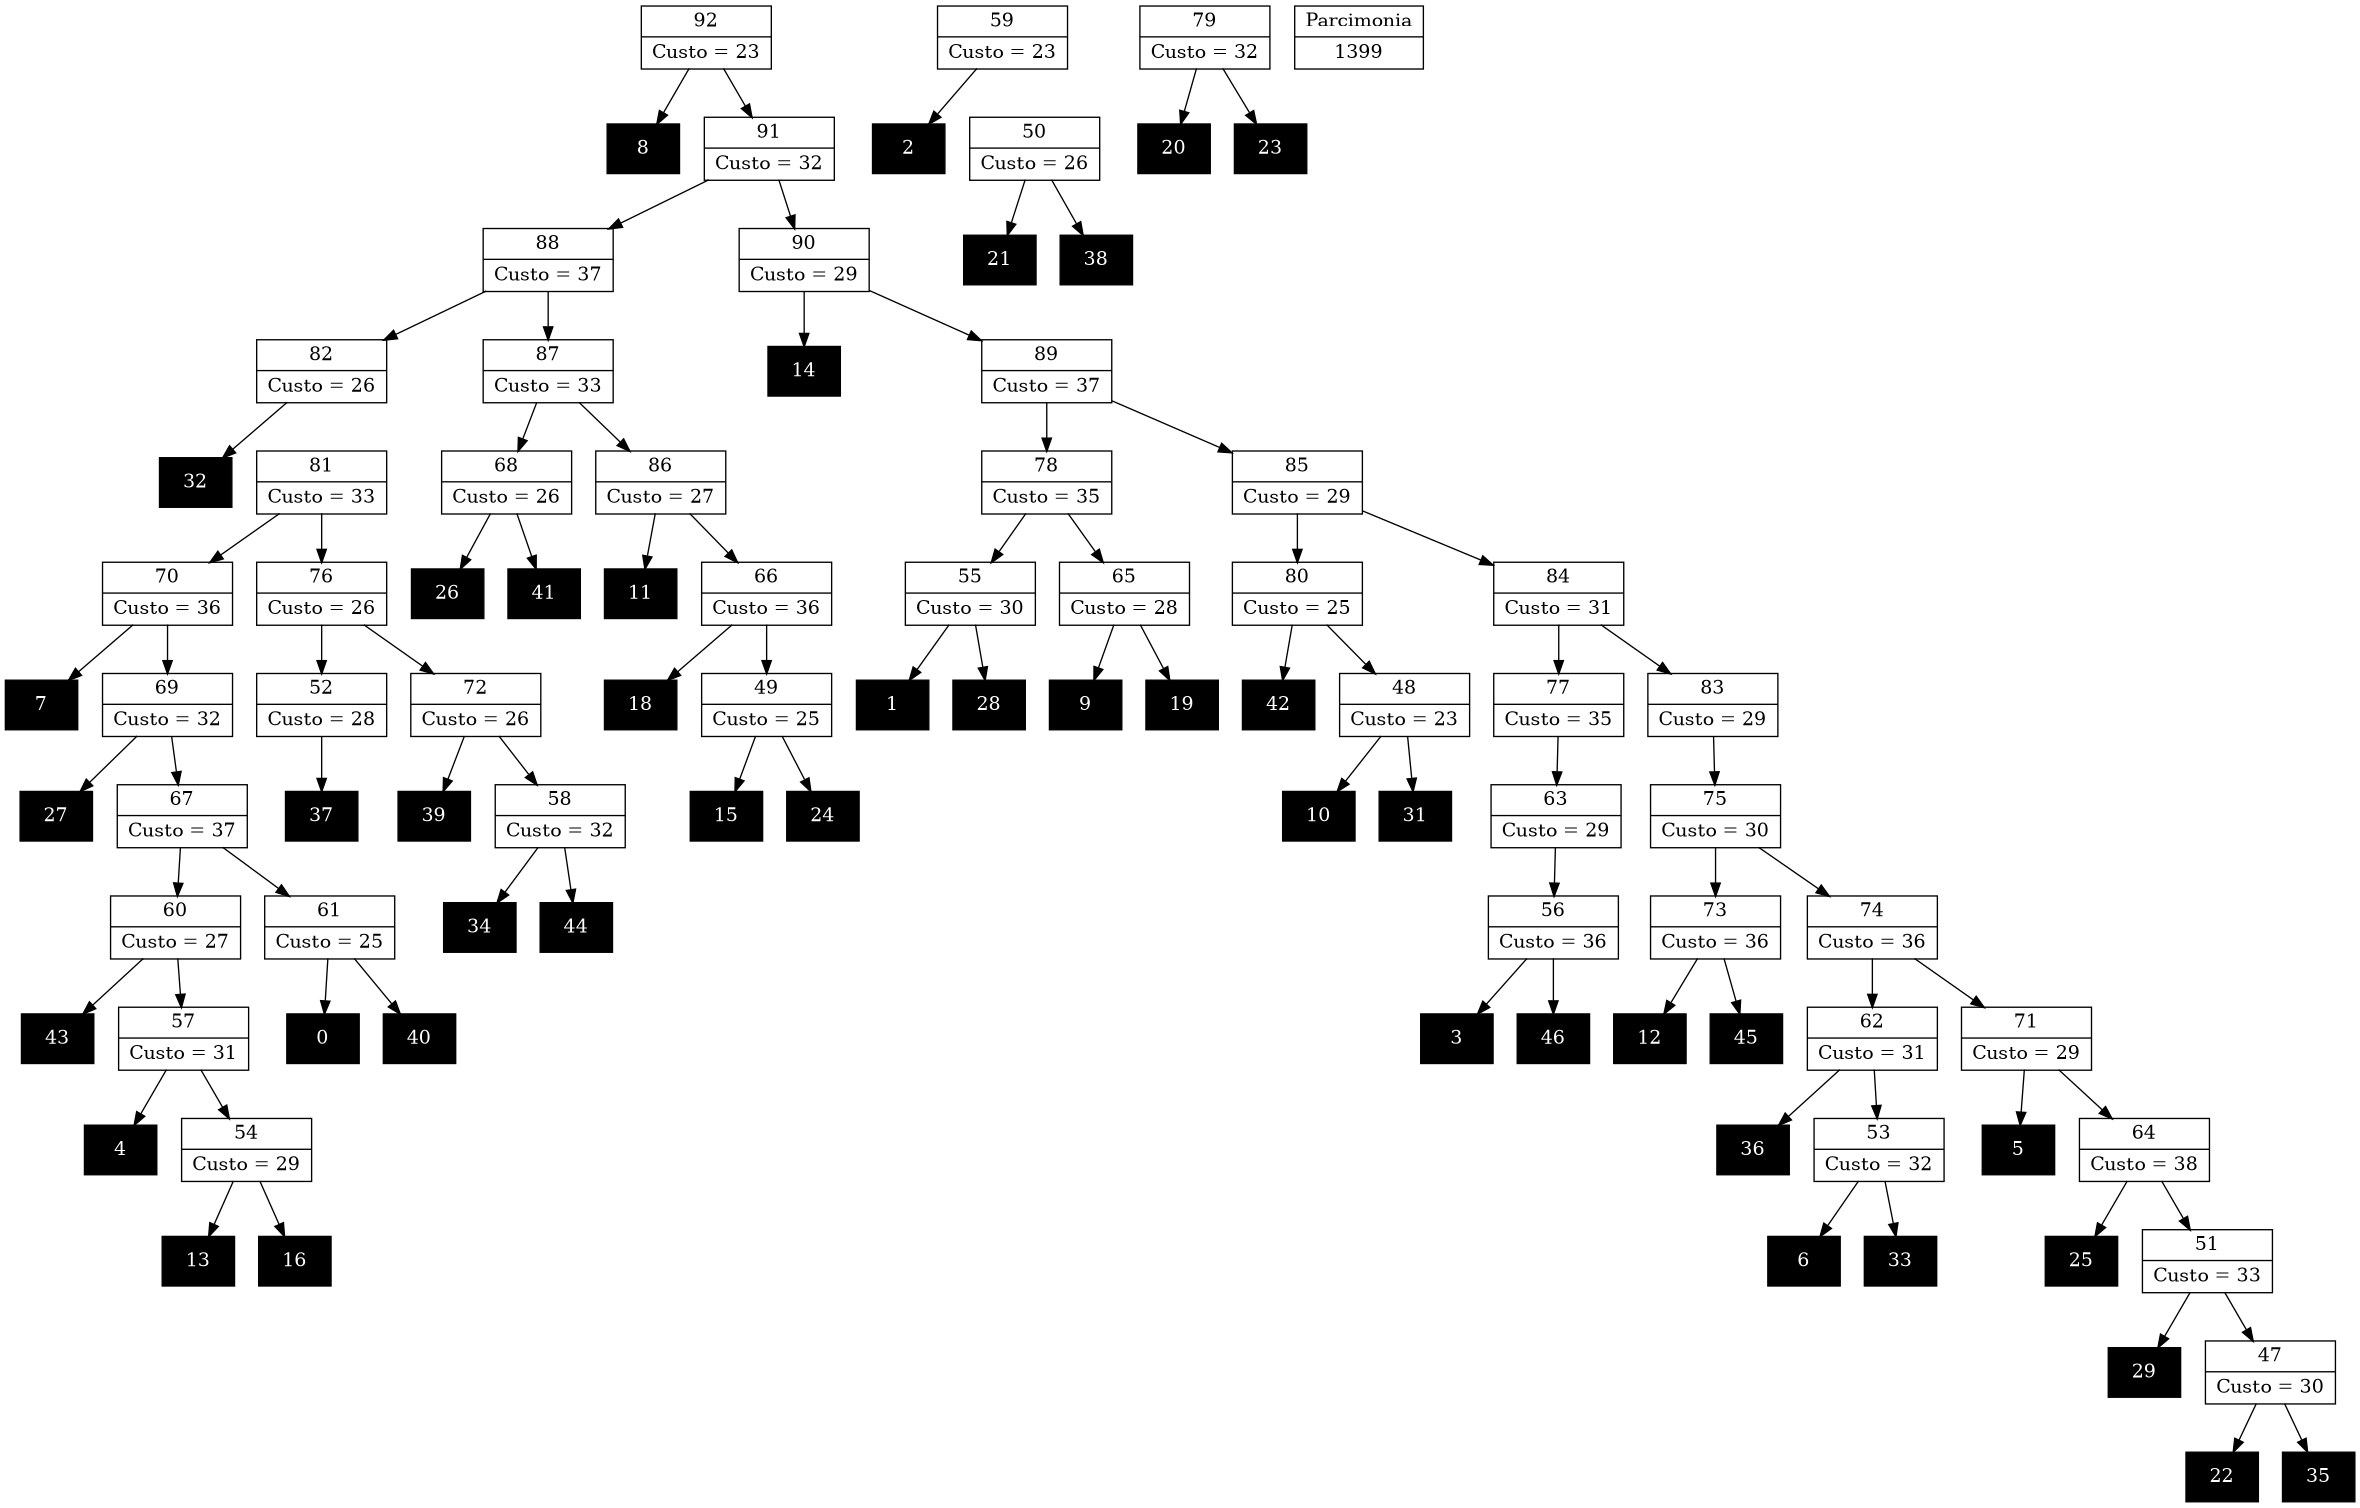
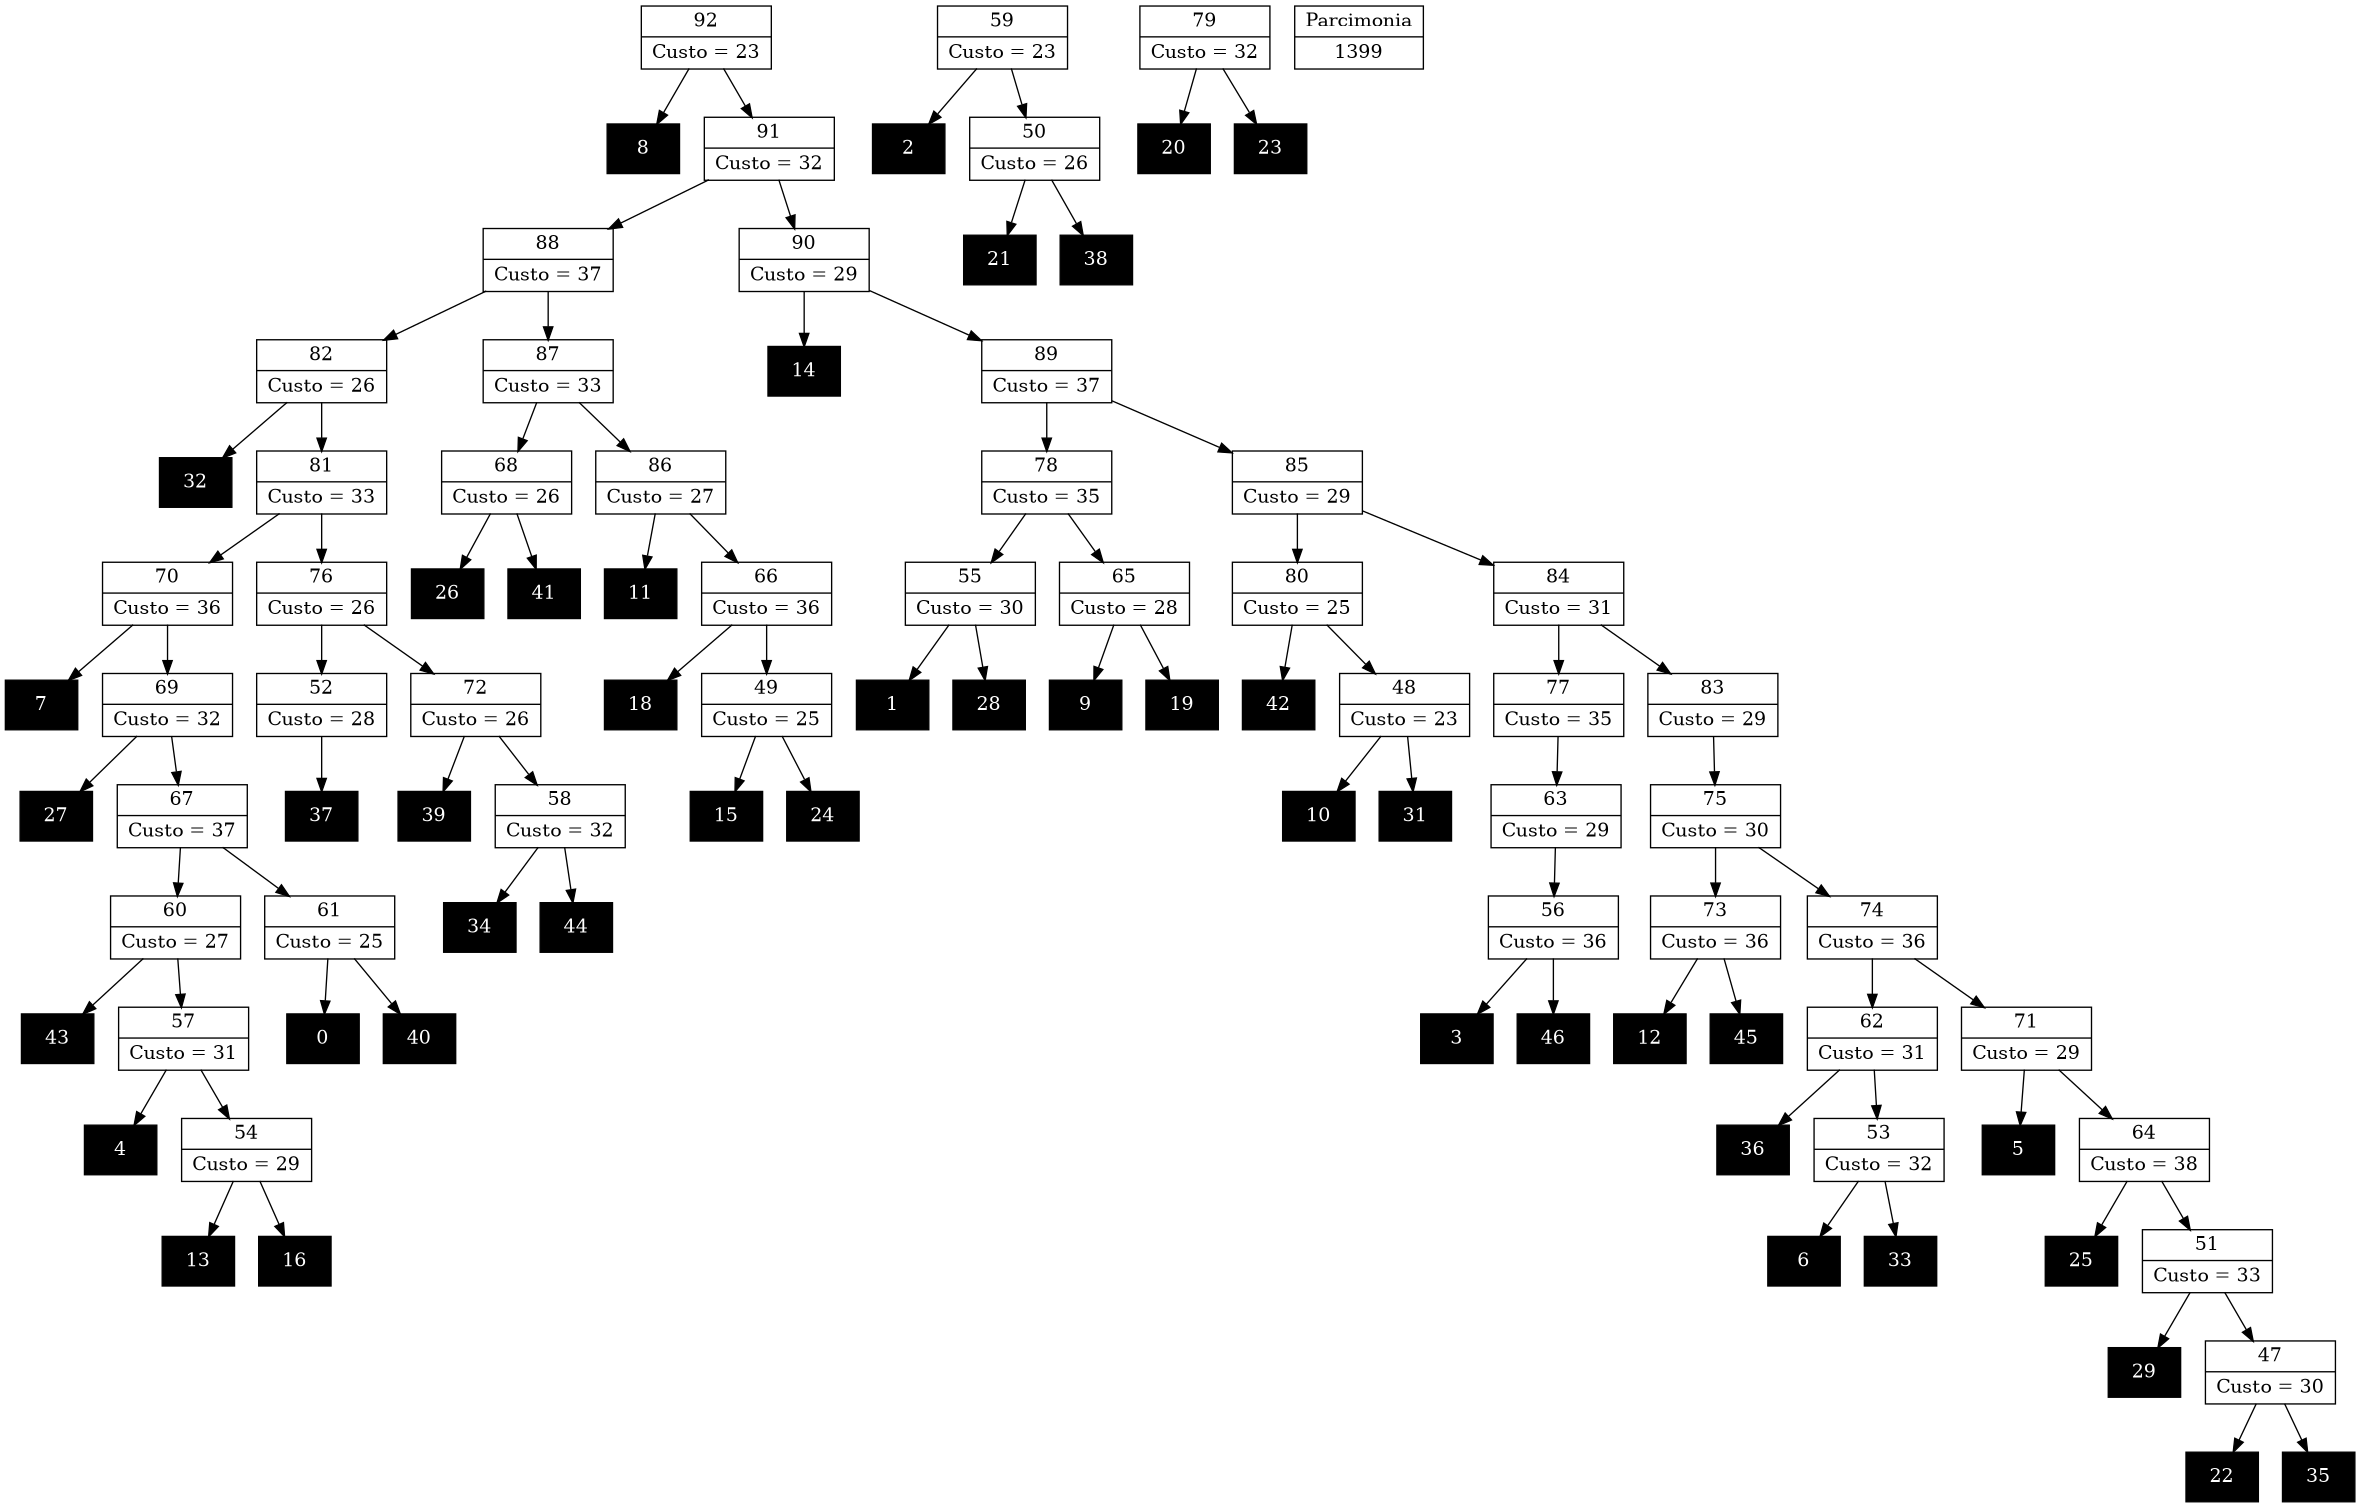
  digraph {
    node [shape=record]
    n1 [color=black fontcolor=white fontsize=14 height=0.5 label="{0}" style=filled]
    n2 [color=black fontcolor=white fontsize=14 height=0.5 label="{1}" style=filled]
    n3 [color=black fontcolor=white fontsize=14 height=0.5 label="{2}" style=filled]
    n4 [color=black fontcolor=white fontsize=14 height=0.5 label="{3}" style=filled]
    n5 [color=black fontcolor=white fontsize=14 height=0.5 label="{4}" style=filled]
    n6 [color=black fontcolor=white fontsize=14 height=0.5 label="{5}" style=filled]
    n7 [color=black fontcolor=white fontsize=14 height=0.5 label="{6}" style=filled]
    n8 [color=black fontcolor=white fontsize=14 height=0.5 label="{7}" style=filled]
    n9 [color=black fontcolor=white fontsize=14 height=0.5 label="{8}" style=filled]
    n10 [color=black fontcolor=white fontsize=14 height=0.5 label="{9}" style=filled]
    n11 [color=black fontcolor=white fontsize=14 height=0.5 label="{10}" style=filled]
    n12 [color=black fontcolor=white fontsize=14 height=0.5 label="{11}" style=filled]
    n13 [color=black fontcolor=white fontsize=14 height=0.5 label="{12}" style=filled]
    n14 [color=black fontcolor=white fontsize=14 height=0.5 label="{13}" style=filled]
    n15 [color=black fontcolor=white fontsize=14 height=0.5 label="{14}" style=filled]
    n16 [color=black fontcolor=white fontsize=14 height=0.5 label="{15}" style=filled]
    n17 [color=black fontcolor=white fontsize=14 height=0.5 label="{16}" style=filled]
    n18 [color=black fontcolor=white fontsize=14 height=0.5 label="{18}" style=filled]
    n19 [color=black fontcolor=white fontsize=14 height=0.5 label="{19}" style=filled]
    n20 [color=black fontcolor=white fontsize=14 height=0.5 label="{20}" style=filled]
    n21 [color=black fontcolor=white fontsize=14 height=0.5 label="{21}" style=filled]
    n22 [color=black fontcolor=white fontsize=14 height=0.5 label="{22}" style=filled]
    n23 [color=black fontcolor=white fontsize=14 height=0.5 label="{23}" style=filled]
    n24 [color=black fontcolor=white fontsize=14 height=0.5 label="{24}" style=filled]
    n25 [color=black fontcolor=white fontsize=14 height=0.5 label="{25}" style=filled]
    n26 [color=black fontcolor=white fontsize=14 height=0.5 label="{26}" style=filled]
    n27 [color=black fontcolor=white fontsize=14 height=0.5 label="{27}" style=filled]
    n28 [color=black fontcolor=white fontsize=14 height=0.5 label="{28}" style=filled]
    n29 [color=black fontcolor=white fontsize=14 height=0.5 label="{29}" style=filled]
    n30 [color=black fontcolor=white fontsize=14 height=0.5 label="{31}" style=filled]
    n31 [color=black fontcolor=white fontsize=14 height=0.5 label="{32}" style=filled]
    n32 [color=black fontcolor=white fontsize=14 height=0.5 label="{33}" style=filled]
    n33 [color=black fontcolor=white fontsize=14 height=0.5 label="{34}" style=filled]
    n34 [color=black fontcolor=white fontsize=14 height=0.5 label="{35}" style=filled]
    n35 [color=black fontcolor=white fontsize=14 height=0.5 label="{36}" style=filled]
    n36 [color=black fontcolor=white fontsize=14 height=0.5 label="{37}" style=filled]
    n37 [color=black fontcolor=white fontsize=14 height=0.5 label="{38}" style=filled]
    n38 [color=black fontcolor=white fontsize=14 height=0.5 label="{39}" style=filled]
    n39 [color=black fontcolor=white fontsize=14 height=0.5 label="{40}" style=filled]
    n40 [color=black fontcolor=white fontsize=14 height=0.5 label="{41}" style=filled]
    n41 [color=black fontcolor=white fontsize=14 height=0.5 label="{42}" style=filled]
    n42 [color=black fontcolor=white fontsize=14 height=0.5 label="{43}" style=filled]
    n43 [color=black fontcolor=white fontsize=14 height=0.5 label="{44}" style=filled]
    n44 [color=black fontcolor=white fontsize=14 height=0.5 label="{45}" style=filled]
    n45 [color=black fontcolor=white fontsize=14 height=0.5 label="{46}" style=filled]
    n46 [label="{47|Custo = 30}"]
    n47 [label="{48|Custo = 23}"]
    n48 [label="{49|Custo = 25}"]
    n49 [label="{50|Custo = 26}"]
    n50 [label="{51|Custo = 33}"]
    n51 [label="{52|Custo = 28}"]
    n52 [label="{53|Custo = 32}"]
    n53 [label="{54|Custo = 29}"]
    n54 [label="{55|Custo = 30}"]
    n55 [label="{56|Custo = 36}"]
    n56 [label="{57|Custo = 31}"]
    n57 [label="{58|Custo = 32}"]
    n58 [label="{59|Custo = 23}"]
    n59 [label="{60|Custo = 27}"]
    n60 [label="{61|Custo = 25}"]
    n61 [label="{62|Custo = 31}"]
    n62 [label="{63|Custo = 29}"]
    n63 [label="{64|Custo = 38}"]
    n64 [label="{65|Custo = 28}"]
    n65 [label="{66|Custo = 36}"]
    n66 [label="{67|Custo = 37}"]
    n67 [label="{68|Custo = 26}"]
    n68 [label="{69|Custo = 32}"]
    n69 [label="{70|Custo = 36}"]
    n70 [label="{71|Custo = 29}"]
    n71 [label="{72|Custo = 26}"]
    n72 [label="{73|Custo = 36}"]
    n73 [label="{74|Custo = 36}"]
    n74 [label="{75|Custo = 30}"]
    n75 [label="{76|Custo = 26}"]
    n76 [label="{77|Custo = 35}"]
    n77 [label="{78|Custo = 35}"]
    n78 [label="{79|Custo = 32}"]
    n79 [label="{80|Custo = 25}"]
    n80 [label="{81|Custo = 33}"]
    n81 [label="{82|Custo = 26}"]
    n82 [label="{83|Custo = 29}"]
    n83 [label="{84|Custo = 31}"]
    n84 [label="{85|Custo = 29}"]
    n85 [label="{86|Custo = 27}"]
    n86 [label="{87|Custo = 33}"]
    n87 [label="{88|Custo = 37}"]
    n88 [label="{89|Custo = 37}"]
    n89 [label="{90|Custo = 29}"]
    n90 [label="{91|Custo = 32}"]
    n91 [label="{92|Custo = 23}"]
    n92 [label="{Parcimonia|1399}"]
    n46 -> n22
    n46 -> n34
    n47 -> n11
    n47 -> n30
    n48 -> n16
    n48 -> n24
    n49 -> n21
    n49 -> n37
    n50 -> n29
    n50 -> n46
    n51 -> n36
    n52 -> n7
    n52 -> n32
    n53 -> n14
    n53 -> n17
    n54 -> n2
    n54 -> n28
    n55 -> n4
    n55 -> n45
    n56 -> n5
    n56 -> n53
    n57 -> n33
    n57 -> n43
    n58 -> n3
+   n58 -> n49
    n59 -> n42
    n59 -> n56
    n60 -> n1
    n60 -> n39
    n61 -> n35
    n61 -> n52
    n62 -> n55
    n63 -> n25
    n63 -> n50
    n64 -> n10
    n64 -> n19
    n65 -> n18
    n65 -> n48
    n66 -> n59
    n66 -> n60
    n67 -> n26
    n67 -> n40
    n68 -> n27
    n68 -> n66
    n69 -> n8
    n69 -> n68
    n70 -> n6
    n70 -> n63
    n71 -> n38
    n71 -> n57
    n72 -> n13
    n72 -> n44
    n73 -> n61
    n73 -> n70
    n74 -> n72
    n74 -> n73
    n75 -> n51
    n75 -> n71
    n76 -> n62
    n77 -> n54
    n77 -> n64
    n78 -> n20
    n78 -> n23
    n79 -> n41
    n79 -> n47
    n80 -> n69
    n80 -> n75
    n81 -> n31
+   n81 -> n80
    n82 -> n74
    n83 -> n76
    n83 -> n82
    n84 -> n79
    n84 -> n83
    n85 -> n12
    n85 -> n65
    n86 -> n67
    n86 -> n85
    n87 -> n81
    n87 -> n86
    n88 -> n77
    n88 -> n84
    n89 -> n15
    n89 -> n88
    n90 -> n87
    n90 -> n89
    n91 -> n9
    n91 -> n90
  }
